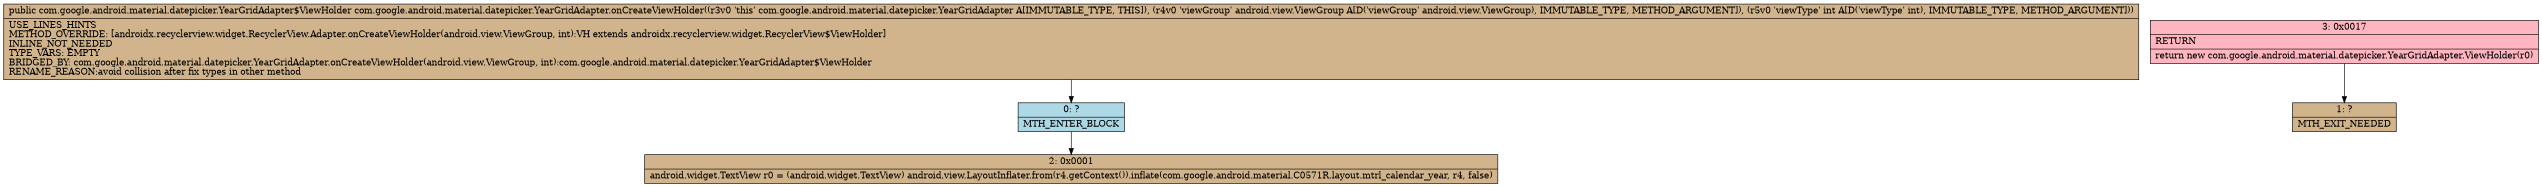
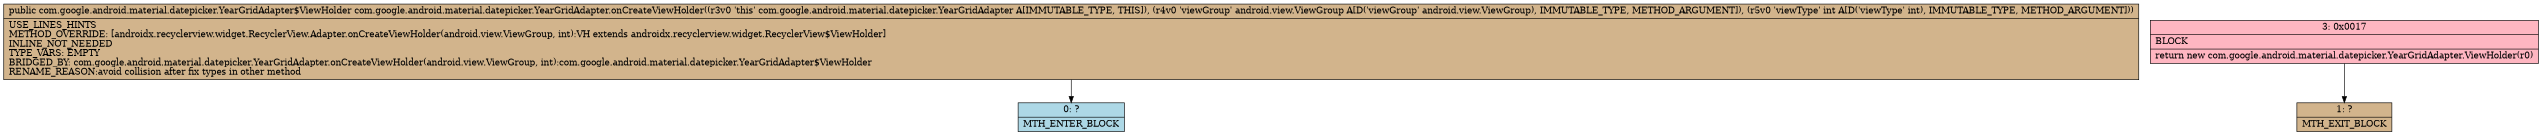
  digraph {
    node [fillcolor=tan shape=record style=filled]
    n1 [fillcolor=lightblue label="{0\:\ ?|MTH_ENTER_BLOCK\l}"]
-   n2 [label="{2\:\ 0x0001|android.widget.TextView r0 = (android.widget.TextView) android.view.LayoutInflater.from(r4.getContext()).inflate(com.google.android.material.C0571R.layout.mtrl_calendar_year, r4, false)\l}"]
-   n3 [fillcolor=lightpink label="{3\:\ 0x0017|RETURN\l|return new com.google.android.material.datepicker.YearGridAdapter.ViewHolder(r0)\l}"]
-   n4 [label="{1\:\ ?|MTH_EXIT_NEEDED\l}"]
+   n3 [fillcolor=lightpink label="{3\:\ 0x0017|BLOCK\l|return new com.google.android.material.datepicker.YearGridAdapter.ViewHolder(r0)\l}"]
+   n4 [label="{1\:\ ?|MTH_EXIT_BLOCK\l}"]
    n5 [label="{public com.google.android.material.datepicker.YearGridAdapter$ViewHolder com.google.android.material.datepicker.YearGridAdapter.onCreateViewHolder((r3v0 'this' com.google.android.material.datepicker.YearGridAdapter A[IMMUTABLE_TYPE, THIS]), (r4v0 'viewGroup' android.view.ViewGroup A[D('viewGroup' android.view.ViewGroup), IMMUTABLE_TYPE, METHOD_ARGUMENT]), (r5v0 'viewType' int A[D('viewType' int), IMMUTABLE_TYPE, METHOD_ARGUMENT]))  | USE_LINES_HINTS\lMETHOD_OVERRIDE: [androidx.recyclerview.widget.RecyclerView.Adapter.onCreateViewHolder(android.view.ViewGroup, int):VH extends androidx.recyclerview.widget.RecyclerView$ViewHolder]\lINLINE_NOT_NEEDED\lTYPE_VARS: EMPTY\lBRIDGED_BY: com.google.android.material.datepicker.YearGridAdapter.onCreateViewHolder(android.view.ViewGroup, int):com.google.android.material.datepicker.YearGridAdapter$ViewHolder\lRENAME_REASON:avoid collision after fix types in other method\l}"]
-   n1 -> n2
    n3 -> n4
    n5 -> n1
  }
